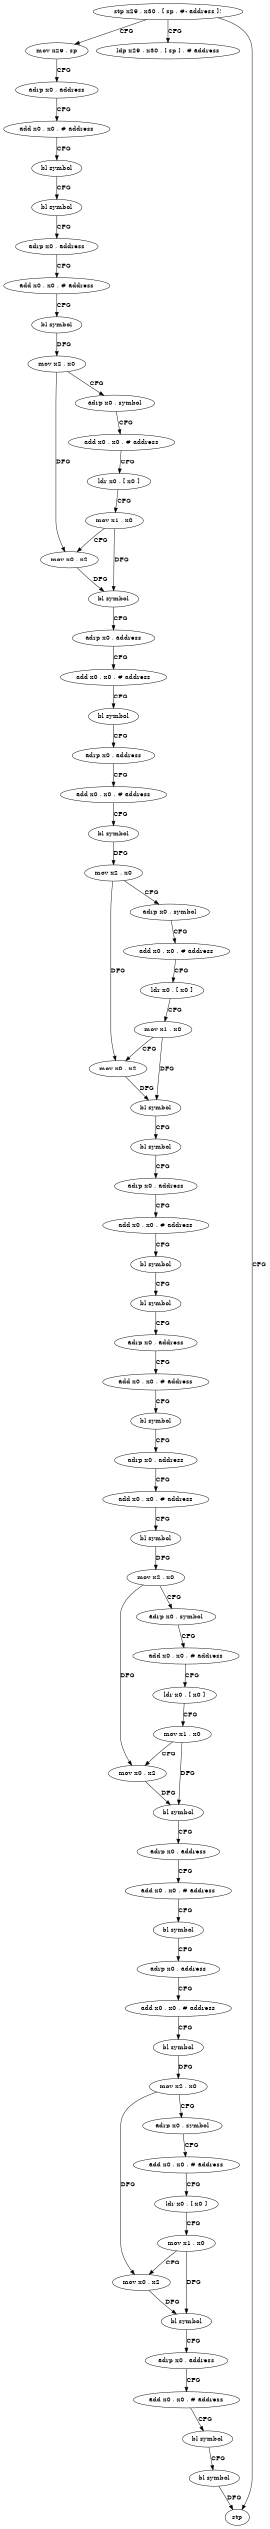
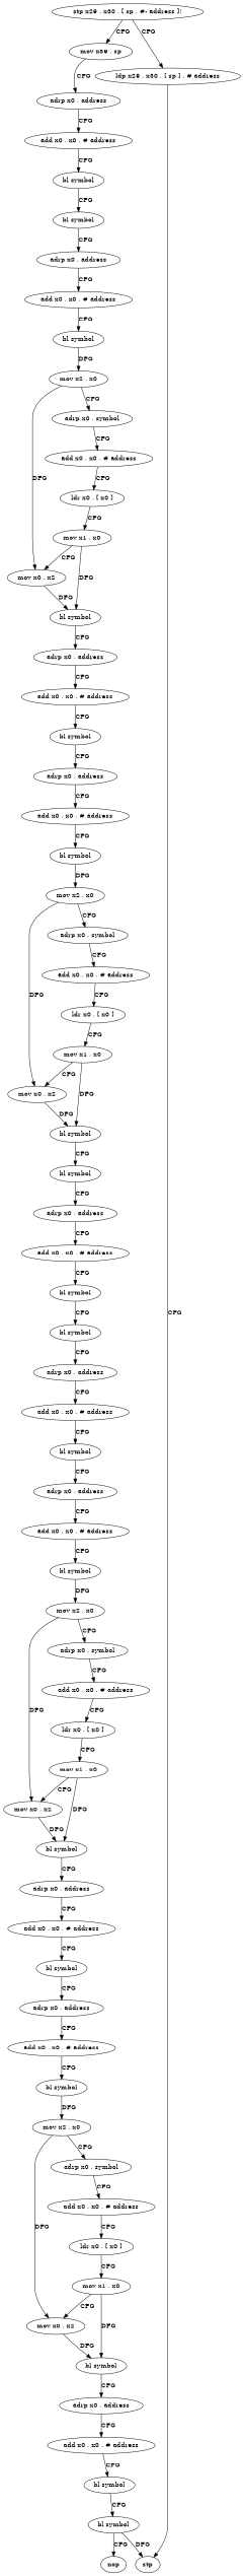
  digraph {
    n1 [label="stp x29 , x30 , [ sp , #- address ]!"]
-   n2 [label="mov x29 , sp"]
+   n2 [label="mov x39 , sp"]
    n3 [label="ldp x29 , x30 , [ sp ] , # address"]
    n4 [label="adrp x0 , address"]
    n5 [label="add x0 , x0 , # address"]
    n6 [label="bl symbol"]
    n7 [label="bl symbol"]
    n8 [label="adrp x0 , address"]
    n9 [label="add x0 , x0 , # address"]
    n10 [label="bl symbol"]
    n11 [label="mov x2 , x0"]
    n12 [label="adrp x0 , symbol"]
    n13 [label="mov x0 , x2"]
    n14 [label="add x0 , x0 , # address"]
    n15 [label="bl symbol"]
    n16 [label="ldr x0 , [ x0 ]"]
    n17 [label="mov x1 , x0"]
    n18 [label="adrp x0 , address"]
    n19 [label="add x0 , x0 , # address"]
    n20 [label="bl symbol"]
    n21 [label="adrp x0 , address"]
    n22 [label="add x0 , x0 , # address"]
    n23 [label="bl symbol"]
    n24 [label="mov x2 , x0"]
    n25 [label="adrp x0 , symbol"]
    n26 [label="mov x0 , x2"]
    n27 [label="add x0 , x0 , # address"]
    n28 [label="bl symbol"]
    n29 [label="ldr x0 , [ x0 ]"]
    n30 [label="mov x1 , x0"]
    n31 [label="bl symbol"]
    n32 [label="adrp x0 , address"]
    n33 [label="add x0 , x0 , # address"]
    n34 [label="bl symbol"]
    n35 [label="bl symbol"]
    n36 [label="adrp x0 , address"]
    n37 [label="add x0 , x0 , # address"]
    n38 [label="bl symbol"]
    n39 [label="adrp x0 , address"]
    n40 [label="add x0 , x0 , # address"]
    n41 [label="bl symbol"]
    n42 [label="mov x2 , x0"]
    n43 [label="adrp x0 , symbol"]
    n44 [label="mov x0 , x2"]
    n45 [label="add x0 , x0 , # address"]
    n46 [label="bl symbol"]
    n47 [label="ldr x0 , [ x0 ]"]
    n48 [label="mov x1 , x0"]
    n49 [label="adrp x0 , address"]
    n50 [label="add x0 , x0 , # address"]
    n51 [label="bl symbol"]
    n52 [label="adrp x0 , address"]
    n53 [label="add x0 , x0 , # address"]
    n54 [label="bl symbol"]
    n55 [label="mov x2 , x0"]
    n56 [label="adrp x0 , symbol"]
    n57 [label="mov x0 , x2"]
    n58 [label="add x0 , x0 , # address"]
    n59 [label="bl symbol"]
    n60 [label="ldr x0 , [ x0 ]"]
    n61 [label="mov x1 , x0"]
    n62 [label="adrp x0 , address"]
    n63 [label="add x0 , x0 , # address"]
    n64 [label="bl symbol"]
    n65 [label="bl symbol"]
+   n66 [label=nop]
    n67 [label=stp]
    n1 -> n2 [label=CFG]
    n1 -> n3 [label=CFG]
    n2 -> n4 [label=CFG]
-   n1 -> n67 [label=CFG]
+   n3 -> n67 [label=CFG]
    n4 -> n5 [label=CFG]
    n5 -> n6 [label=CFG]
    n6 -> n7 [label=CFG]
    n7 -> n8 [label=CFG]
    n8 -> n9 [label=CFG]
    n9 -> n10 [label=CFG]
    n10 -> n11 [label=DFG]
    n11 -> n12 [label=CFG]
    n11 -> n13 [label=DFG]
    n12 -> n14 [label=CFG]
    n13 -> n15 [label=DFG]
    n14 -> n16 [label=CFG]
    n15 -> n18 [label=CFG]
    n16 -> n17 [label=CFG]
    n17 -> n13 [label=CFG]
    n17 -> n15 [label=DFG]
    n18 -> n19 [label=CFG]
    n19 -> n20 [label=CFG]
    n20 -> n21 [label=CFG]
    n21 -> n22 [label=CFG]
    n22 -> n23 [label=CFG]
    n23 -> n24 [label=DFG]
    n24 -> n25 [label=CFG]
    n24 -> n26 [label=DFG]
    n25 -> n27 [label=CFG]
    n26 -> n28 [label=DFG]
    n27 -> n29 [label=CFG]
    n28 -> n31 [label=CFG]
    n29 -> n30 [label=CFG]
    n30 -> n26 [label=CFG]
    n30 -> n28 [label=DFG]
    n31 -> n32 [label=CFG]
    n32 -> n33 [label=CFG]
    n33 -> n34 [label=CFG]
    n34 -> n35 [label=CFG]
    n35 -> n36 [label=CFG]
    n36 -> n37 [label=CFG]
    n37 -> n38 [label=CFG]
    n38 -> n39 [label=CFG]
    n39 -> n40 [label=CFG]
    n40 -> n41 [label=CFG]
    n41 -> n42 [label=DFG]
    n42 -> n43 [label=CFG]
    n42 -> n44 [label=DFG]
    n43 -> n45 [label=CFG]
    n44 -> n46 [label=DFG]
    n45 -> n47 [label=CFG]
    n46 -> n49 [label=CFG]
    n47 -> n48 [label=CFG]
    n48 -> n44 [label=CFG]
    n48 -> n46 [label=DFG]
    n49 -> n50 [label=CFG]
    n50 -> n51 [label=CFG]
    n51 -> n52 [label=CFG]
    n52 -> n53 [label=CFG]
    n53 -> n54 [label=CFG]
    n54 -> n55 [label=DFG]
    n55 -> n56 [label=CFG]
    n55 -> n57 [label=DFG]
    n56 -> n58 [label=CFG]
    n57 -> n59 [label=DFG]
    n58 -> n60 [label=CFG]
    n59 -> n62 [label=CFG]
    n60 -> n61 [label=CFG]
    n61 -> n57 [label=CFG]
    n61 -> n59 [label=DFG]
    n62 -> n63 [label=CFG]
    n63 -> n64 [label=CFG]
    n64 -> n65 [label=CFG]
+   n65 -> n66 [label=CFG]
    n65 -> n67 [label=DFG]
  }
